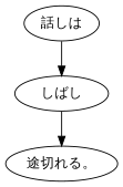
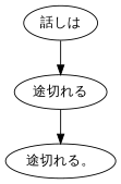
  digraph {
    fontname="IBM Plex Sans"
    node [fontname="IBM Plex Sans"]
    edge [fontname="IBM Plex Sans"]
    n1 [label="話しは"]
-   n2 [label="しばし"]
+   n2 [label="途切れる"]
    n3 [label="途切れる。"]
    n1 -> n2
    n2 -> n3
  }
